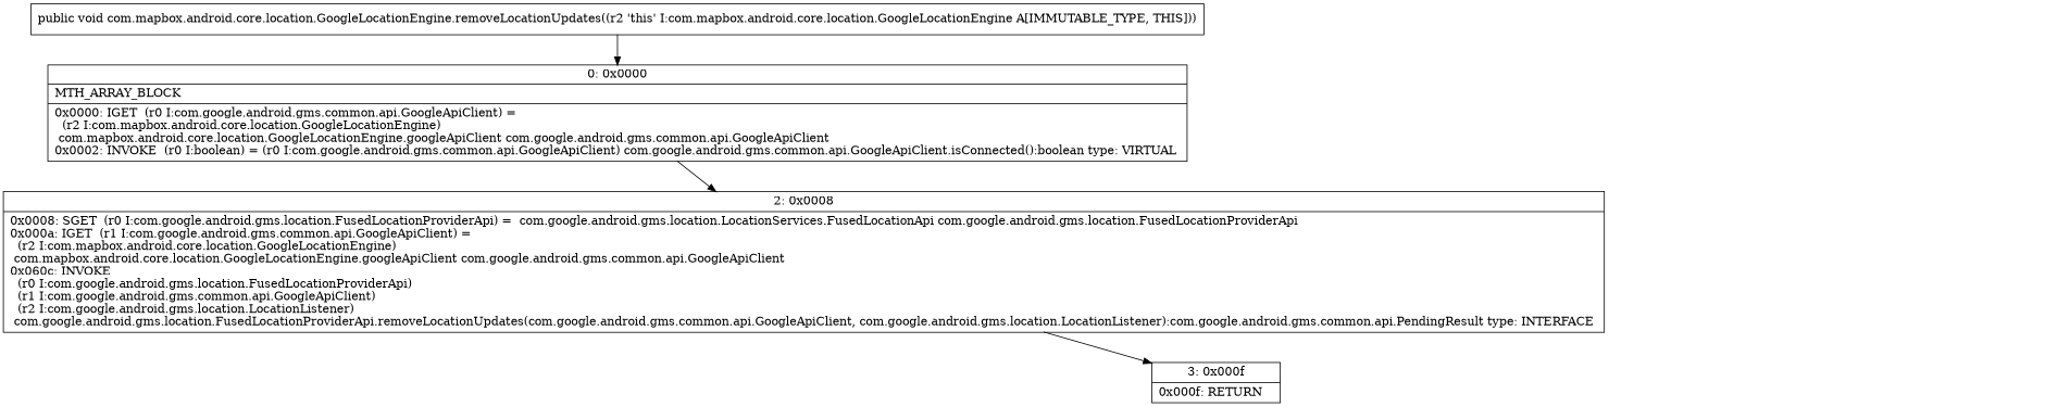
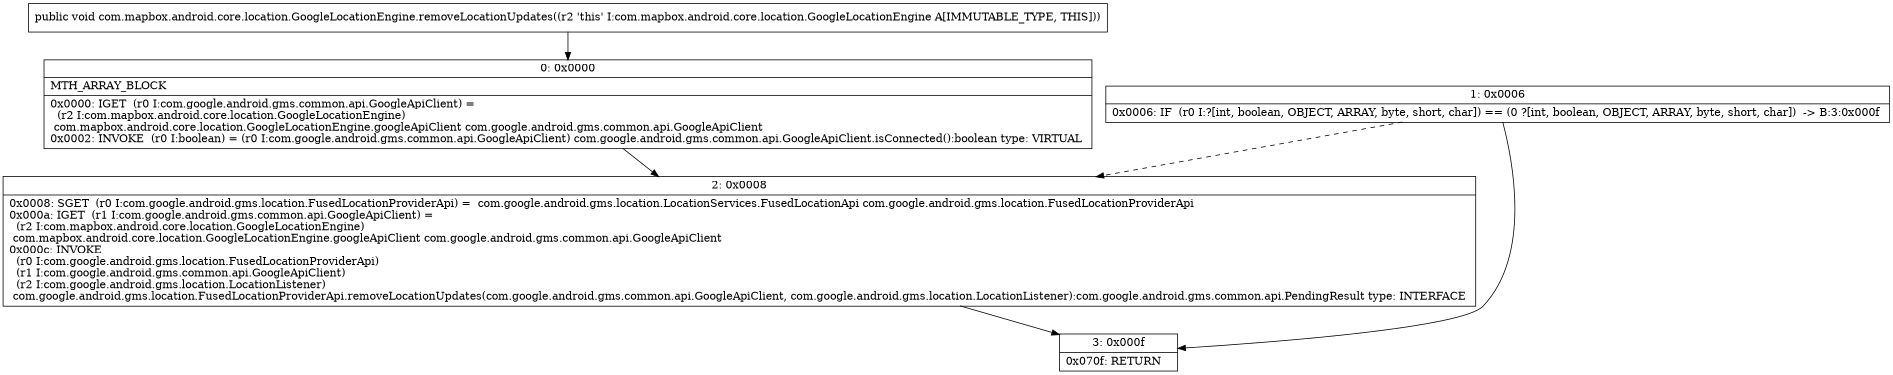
  digraph {
    node [shape=record]
    n1 [label="{0\:\ 0x0000|MTH_ARRAY_BLOCK\l|0x0000: IGET  (r0 I:com.google.android.gms.common.api.GoogleApiClient) = \l  (r2 I:com.mapbox.android.core.location.GoogleLocationEngine)\l com.mapbox.android.core.location.GoogleLocationEngine.googleApiClient com.google.android.gms.common.api.GoogleApiClient \l0x0002: INVOKE  (r0 I:boolean) = (r0 I:com.google.android.gms.common.api.GoogleApiClient) com.google.android.gms.common.api.GoogleApiClient.isConnected():boolean type: VIRTUAL \l}"]
-   n2 [label="{2\:\ 0x0008|0x0008: SGET  (r0 I:com.google.android.gms.location.FusedLocationProviderApi) =  com.google.android.gms.location.LocationServices.FusedLocationApi com.google.android.gms.location.FusedLocationProviderApi \l0x000a: IGET  (r1 I:com.google.android.gms.common.api.GoogleApiClient) = \l  (r2 I:com.mapbox.android.core.location.GoogleLocationEngine)\l com.mapbox.android.core.location.GoogleLocationEngine.googleApiClient com.google.android.gms.common.api.GoogleApiClient \l0x060c: INVOKE  \l  (r0 I:com.google.android.gms.location.FusedLocationProviderApi)\l  (r1 I:com.google.android.gms.common.api.GoogleApiClient)\l  (r2 I:com.google.android.gms.location.LocationListener)\l com.google.android.gms.location.FusedLocationProviderApi.removeLocationUpdates(com.google.android.gms.common.api.GoogleApiClient, com.google.android.gms.location.LocationListener):com.google.android.gms.common.api.PendingResult type: INTERFACE \l}"]
-   n4 [label="{3\:\ 0x000f|0x000f: RETURN   \l}"]
+   n2 [label="{2\:\ 0x0008|0x0008: SGET  (r0 I:com.google.android.gms.location.FusedLocationProviderApi) =  com.google.android.gms.location.LocationServices.FusedLocationApi com.google.android.gms.location.FusedLocationProviderApi \l0x000a: IGET  (r1 I:com.google.android.gms.common.api.GoogleApiClient) = \l  (r2 I:com.mapbox.android.core.location.GoogleLocationEngine)\l com.mapbox.android.core.location.GoogleLocationEngine.googleApiClient com.google.android.gms.common.api.GoogleApiClient \l0x000c: INVOKE  \l  (r0 I:com.google.android.gms.location.FusedLocationProviderApi)\l  (r1 I:com.google.android.gms.common.api.GoogleApiClient)\l  (r2 I:com.google.android.gms.location.LocationListener)\l com.google.android.gms.location.FusedLocationProviderApi.removeLocationUpdates(com.google.android.gms.common.api.GoogleApiClient, com.google.android.gms.location.LocationListener):com.google.android.gms.common.api.PendingResult type: INTERFACE \l}"]
+   n3 [label="{1\:\ 0x0006|0x0006: IF  (r0 I:?[int, boolean, OBJECT, ARRAY, byte, short, char]) == (0 ?[int, boolean, OBJECT, ARRAY, byte, short, char])  \-\> B:3:0x000f \l}"]
+   n4 [label="{3\:\ 0x000f|0x070f: RETURN   \l}"]
    n5 [label="{public void com.mapbox.android.core.location.GoogleLocationEngine.removeLocationUpdates((r2 'this' I:com.mapbox.android.core.location.GoogleLocationEngine A[IMMUTABLE_TYPE, THIS])) }"]
    n1 -> n2
    n2 -> n4
+   n3 -> n2 [style=dashed]
+   n3 -> n4
    n5 -> n1
  }
